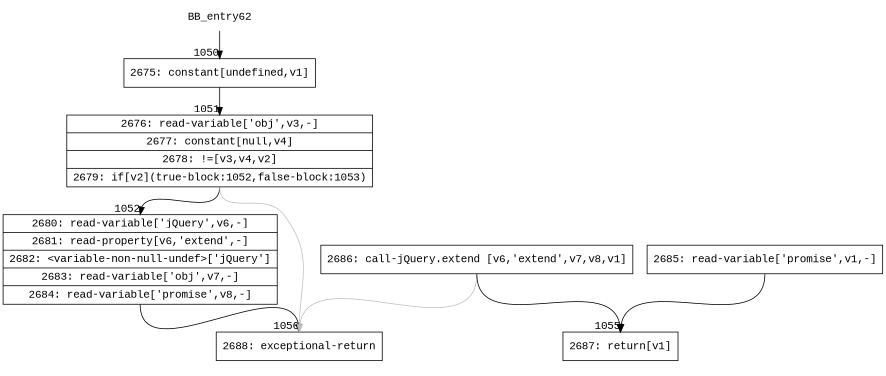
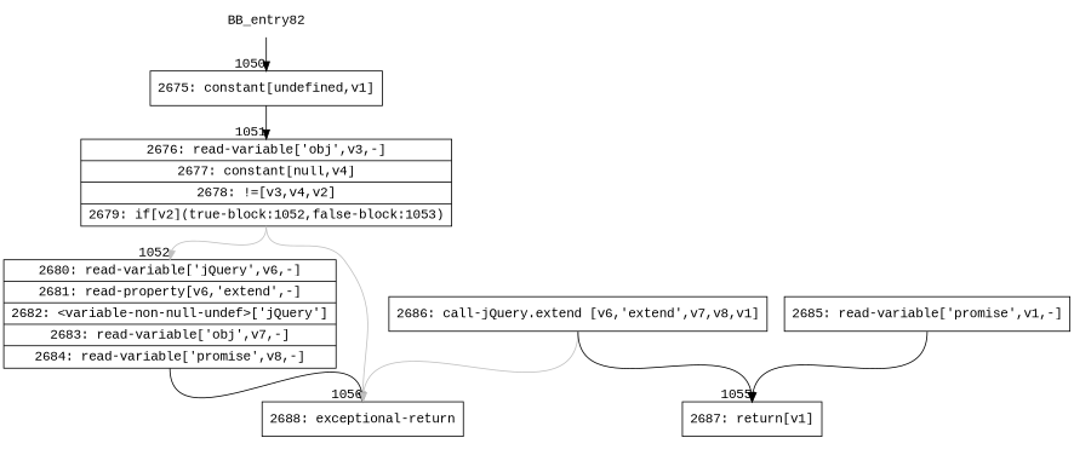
  digraph {
    fontname="Liberation Mono"
    rankdir=TD
    node [fontname="Liberation Mono" shape=record]
    edge [fontname="Liberation Mono" headport=n tailport=s]
-   BB_entry82 [shape=none label=BB_entry62]
+   BB_entry82 [shape=none]
    n2 [label="{2675: constant[undefined,v1]}"]
    n3 [label="{2676: read-variable['obj',v3,-]|2677: constant[null,v4]|2678: !=[v3,v4,v2]|2679: if[v2](true-block:1052,false-block:1053)}"]
    n4 [label="{2680: read-variable['jQuery',v6,-]|2681: read-property[v6,'extend',-]|2682: \<variable-non-null-undef\>['jQuery']|2683: read-variable['obj',v7,-]|2684: read-variable['promise',v8,-]}"]
    n5 [label="{2688: exceptional-return}"]
    n6 [label="{2685: read-variable['promise',v1,-]}"]
    n7 [label="{2687: return[v1]}"]
    n8 [label="{2686: call-jQuery.extend [v6,'extend',v7,v8,v1]}"]
    BB_entry82 -> n2 [headlabel="    1050"]
    n2 -> n3 [headlabel="      1051"]
-   n3 -> n4 [headlabel="      1052"]
+   n3 -> n4 [headlabel="      1052" color=gray]
    n3 -> n5 [color=gray headlabel="      1056"]
    n4 -> n5 [color=black]
    n6 -> n7 [headlabel="      1055"]
    n8 -> n5 [color=gray]
    n8 -> n7
  }
